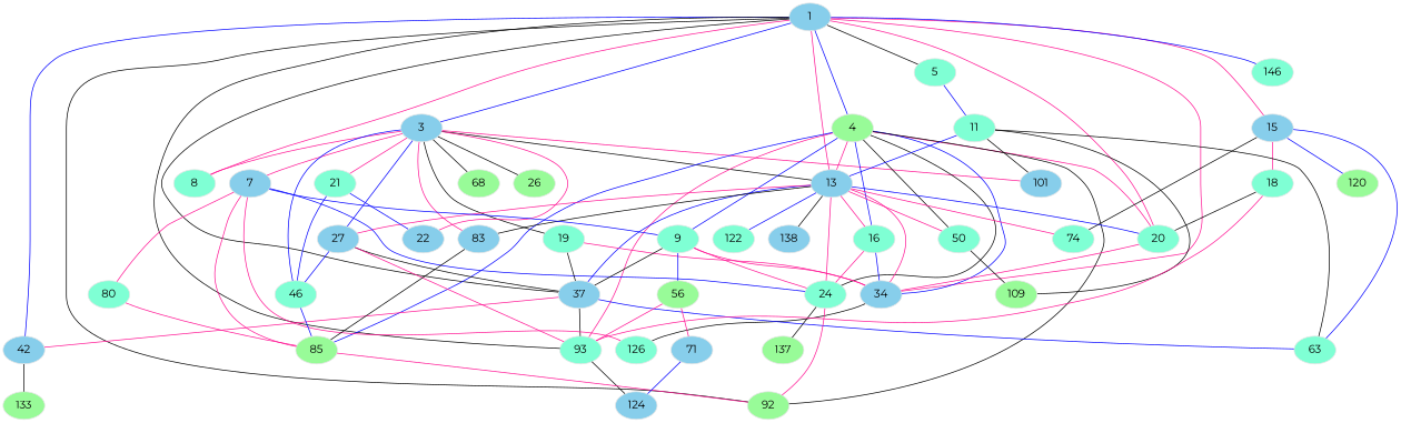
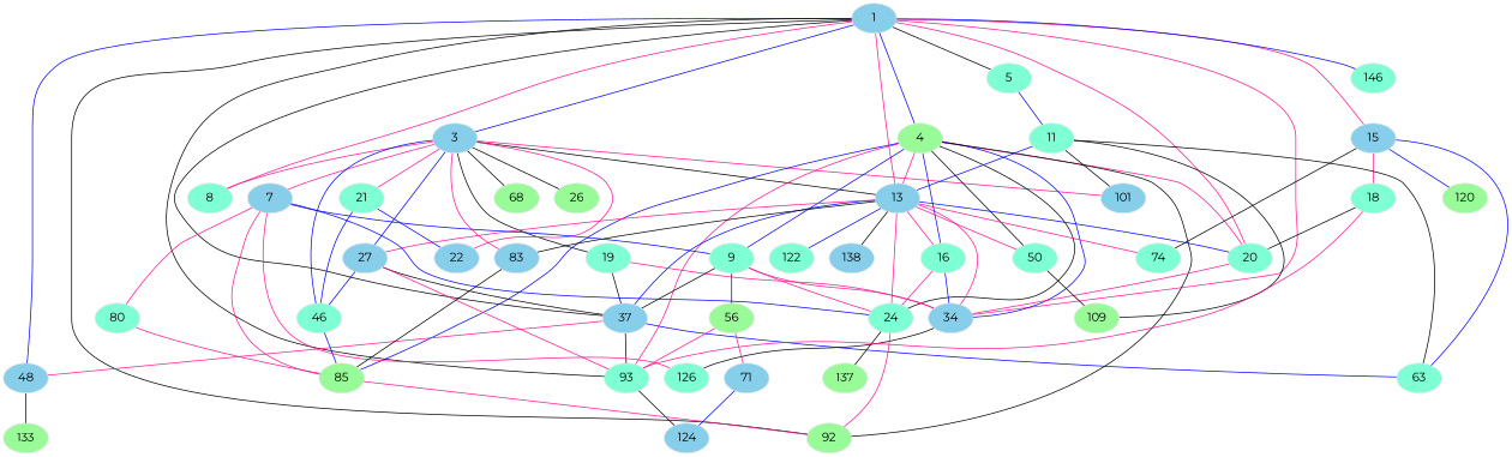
  graph {
    fontname=Montserrat
    node [color=gray90 fillcolor=aquamarine fontname=Montserrat style=filled]
    edge [color=deeppink fontname=Montserrat]
    1 [fillcolor=skyblue super="+2+67+12+29+106+98"]
    3 [fillcolor=skyblue super="+6+10"]
    4 [fillcolor=palegreen super="+81+14+43"]
    5
    8
    13 [fillcolor=skyblue super="+57+66+104+31"]
    15 [fillcolor=skyblue super="+96+95"]
    20 [super="+35+25"]
    34 [fillcolor=skyblue super="+36+116+94"]
    37 [fillcolor=skyblue super="+97"]
-   48 [fillcolor=skyblue super="+55" label=42]
+   48 [fillcolor=skyblue super="+55"]
    92 [fillcolor=palegreen super="+100"]
    93 [super="+113+121"]
    146
    68 [fillcolor=palegreen]
    7 [fillcolor=skyblue super="+53+51+63"]
    19 [super="+52+30"]
    21 [super="+62"]
    22 [fillcolor=skyblue]
    26 [fillcolor=palegreen]
    27 [fillcolor=skyblue super="+72+38"]
    46 [super="+65"]
    83 [fillcolor=skyblue super="+86"]
    101 [fillcolor=skyblue super="+125"]
    9 [super="+47+105"]
    16 [super="+28+117+59+17"]
    24 [super="+108+77+49"]
    50 [super="+84"]
    85 [fillcolor=palegreen super="+103"]
    11 [super="+23+58"]
    74 [super="+75"]
    122
    138 [fillcolor=skyblue]
    n34 [label=63 super="+90+110"]
    18 [super="+39"]
    120 [fillcolor=palegreen]
    126 [super="+140"]
    133 [fillcolor=palegreen]
    124 [fillcolor=skyblue]
    80
    56 [fillcolor=palegreen super="+60"]
    137 [fillcolor=palegreen]
    109 [fillcolor=palegreen]
    71 [fillcolor=skyblue super="+112"]
    1 -- 3 [color=blue weight=2]
    1 -- 4 [color=blue weight=2]
    1 -- 5 [color=black]
    1 -- 8
    1 -- 13
    1 -- 15
    1 -- 20
    1 -- 34
    1 -- 37 [color=black]
    1 -- 48 [color=blue]
    1 -- 92 [color=black]
    1 -- 93 [color=black]
    1 -- 146 [color=blue]
    3 -- 8
    3 -- 13 [color=black]
    3 -- 68 [color=black]
    3 -- 7
    3 -- 19 [color=black]
    3 -- 21
    3 -- 22
    3 -- 26 [color=black]
    3 -- 27 [color=blue weight=2]
    3 -- 46 [color=blue weight=2]
    3 -- 83
    3 -- 101
    4 -- 13 [weight=3]
    4 -- 20
    4 -- 34 [color=blue]
    4 -- 92 [color=black]
    4 -- 93
    4 -- 9 [color=blue weight=2]
    4 -- 16 [color=blue weight=2]
    4 -- 24 [color=black weight=2]
    4 -- 50 [color=black]
    4 -- 85 [color=blue]
    5 -- 11 [color=blue]
    13 -- 20 [color=blue]
    13 -- 34
    13 -- 37 [color=blue]
    13 -- 27 [weight=2]
    13 -- 83 [color=black]
    13 -- 16
    13 -- 24
    13 -- 50
    13 -- 74
    13 -- 122 [color=blue weight=2]
    13 -- 138 [color=black]
    15 -- 74 [color=black]
    15 -- n34 [color=blue]
    15 -- 18
    15 -- 120 [color=blue]
    20 -- 34
    34 -- 126 [color=black weight=2]
    37 -- 48
    37 -- 93 [color=black]
    37 -- n34 [color=blue]
    48 -- 133 [color=black]
    93 -- 124 [color=black]
    7 -- 9 [color=blue]
    7 -- 24 [color=blue]
    7 -- 85
    7 -- 126
    7 -- 80
    19 -- 34
    19 -- 37 [color=black]
    21 -- 22 [color=blue]
    21 -- 46 [color=blue]
    27 -- 37 [color=black]
    27 -- 93
    27 -- 46 [color=blue]
    46 -- 85 [color=blue]
    83 -- 85 [color=black]
    9 -- 34
    9 -- 37 [color=black]
    9 -- 24
    9 -- 56 [color=blue]
    16 -- 34 [color=blue]
    16 -- 24
    24 -- 92
    24 -- 137 [color=black]
    50 -- 109 [color=black]
    85 -- 92
    11 -- 13 [color=blue weight=2]
    11 -- 101 [color=black]
    11 -- n34 [color=black]
    11 -- 109 [color=black]
    18 -- 20 [color=black]
    18 -- 93
    80 -- 85
    56 -- 93
    56 -- 71
    71 -- 124 [color=blue]
  }
